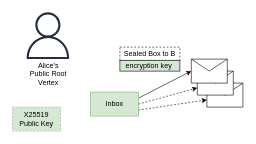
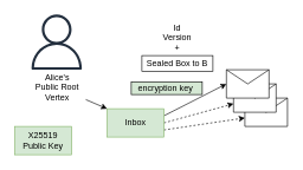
  <mxCell id="0" />
  <mxCell id="1" parent="0" />
  <mxCell id="2" value="" style="shape=message;html=1;whiteSpace=wrap;html=1;outlineConnect=0;" parent="1" vertex="1"><mxGeometry x="344" y="138" width="60" height="40" as="geometry" /></mxCell>
  <mxCell id="3" value="" style="shape=message;html=1;whiteSpace=wrap;html=1;outlineConnect=0;" parent="1" vertex="1"><mxGeometry x="328" y="118" width="60" height="40" as="geometry" /></mxCell>
  <mxCell id="4" value="" style="outlineConnect=0;fontColor=#232F3E;gradientColor=none;fillColor=#232F3E;strokeColor=none;dashed=0;verticalLabelPosition=bottom;verticalAlign=top;align=center;html=1;fontSize=12;fontStyle=0;aspect=fixed;pointerEvents=1;shape=mxgraph.aws4.user;" parent="1" vertex="1"><mxGeometry x="40" y="20" width="78" height="78" as="geometry" /></mxCell>
+ <mxCell id="5" style="edgeStyle=none;rounded=0;orthogonalLoop=1;jettySize=auto;html=1;entryX=0;entryY=0;entryDx=0;entryDy=0;" parent="1" source="6" target="14" edge="1"><mxGeometry relative="1" as="geometry"><mxPoint x="151.8" y="147.86" as="targetPoint" /></mxGeometry></mxCell>
  <mxCell id="6" value="Alice's&lt;br&gt;Public Root Vertex" style="text;html=1;strokeColor=none;fillColor=none;align=center;verticalAlign=middle;whiteSpace=wrap;rounded=0;" parent="1" vertex="1"><mxGeometry x="40" y="98" width="80" height="50" as="geometry" /></mxCell>
  <mxCell id="7" style="rounded=0;orthogonalLoop=1;jettySize=auto;html=1;entryX=0;entryY=0.5;entryDx=0;entryDy=0;exitX=1;exitY=0.25;exitDx=0;exitDy=0;" parent="1" source="14" target="10" edge="1"><mxGeometry relative="1" as="geometry"><mxPoint x="208.813" y="149.644" as="sourcePoint" /></mxGeometry></mxCell>
  <mxCell id="8" style="edgeStyle=none;rounded=0;orthogonalLoop=1;jettySize=auto;html=1;entryX=0;entryY=0.7;entryDx=0;entryDy=0;dashed=1;exitX=1;exitY=0.5;exitDx=0;exitDy=0;" parent="1" source="14" target="3" edge="1"><mxGeometry relative="1" as="geometry"><mxPoint x="209.906" y="155.624" as="sourcePoint" /></mxGeometry></mxCell>
  <mxCell id="9" style="edgeStyle=none;rounded=0;orthogonalLoop=1;jettySize=auto;html=1;entryX=0;entryY=0.7;entryDx=0;entryDy=0;dashed=1;exitX=1;exitY=0.75;exitDx=0;exitDy=0;" parent="1" source="14" target="2" edge="1"><mxGeometry relative="1" as="geometry"><mxPoint x="209.968" y="159.391" as="sourcePoint" /></mxGeometry></mxCell>
  <mxCell id="10" value="" style="shape=message;html=1;whiteSpace=wrap;html=1;outlineConnect=0;" parent="1" vertex="1"><mxGeometry x="318" y="98" width="60" height="40" as="geometry" /></mxCell>
- <mxCell id="11" value="Sealed Box to B" style="rounded=0;whiteSpace=wrap;html=1;dashed=1;" parent="1" vertex="1"><mxGeometry x="199" y="78" width="100" height="22" as="geometry" /></mxCell>
- <mxCell id="12" value="encryption key&amp;nbsp;" style="rounded=0;whiteSpace=wrap;html=1;fillColor=#d5e8d4;" parent="1" vertex="1"><mxGeometry x="199" y="100" width="100" height="18" as="geometry" /></mxCell>
+ <mxCell id="11" value="Sealed Box to B" style="rounded=0;whiteSpace=wrap;html=1;" parent="1" vertex="1"><mxGeometry x="199" y="78" width="100" height="22" as="geometry" /></mxCell>
+ <mxCell id="12" value="encryption key&amp;nbsp;" style="rounded=0;whiteSpace=wrap;html=1;fillColor=#d5e8d4;" parent="1" vertex="1"><mxGeometry x="184" y="115" width="100" height="18" as="geometry" /></mxCell>
+ <mxCell id="13" value="Id&lt;br&gt;Version&lt;br&gt;+" style="text;html=1;strokeColor=none;fillColor=none;align=center;verticalAlign=middle;whiteSpace=wrap;rounded=0;" parent="1" vertex="1"><mxGeometry x="199" y="28" width="100" height="50" as="geometry" /></mxCell>
  <mxCell id="14" value="Inbox" style="rounded=0;whiteSpace=wrap;html=1;fillColor=#d5e8d4;strokeColor=#82b366;" vertex="1" parent="1"><mxGeometry x="150" y="153" width="80" height="40" as="geometry" /></mxCell>
- <mxCell id="15" value="X25519&lt;br&gt;Public Key" style="rounded=0;whiteSpace=wrap;html=1;fillColor=#d5e8d4;strokeColor=#82b366;dashed=1;" vertex="1" parent="1"><mxGeometry x="20" y="178" width="80" height="40" as="geometry" /></mxCell>
+ <mxCell id="15" value="X25519&lt;br&gt;Public Key" style="rounded=0;whiteSpace=wrap;html=1;fillColor=#d5e8d4;strokeColor=#82b366;" vertex="1" parent="1"><mxGeometry x="20" y="178" width="80" height="40" as="geometry" /></mxCell>
